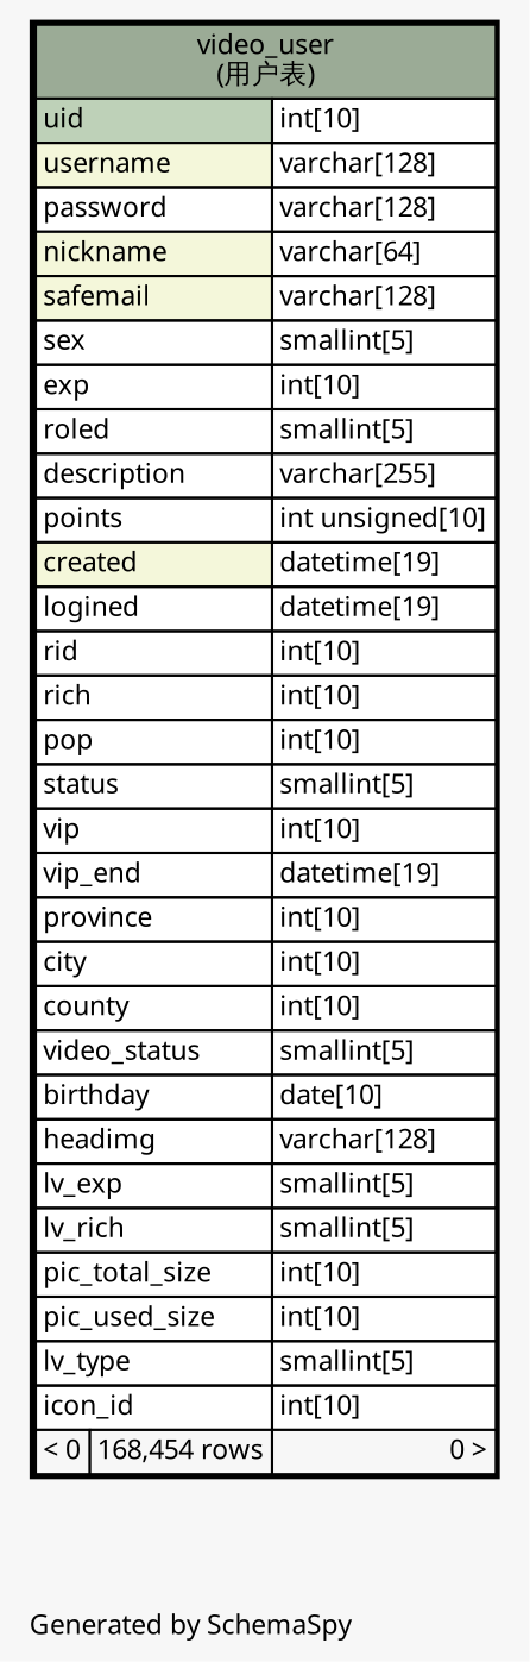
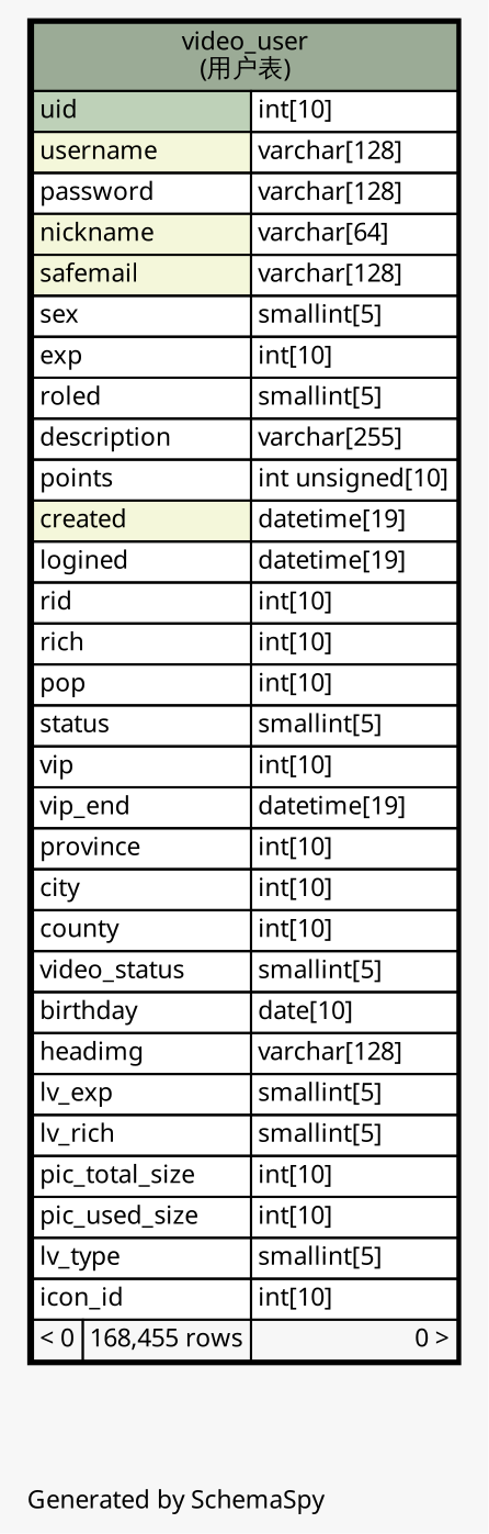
  digraph {
    bgcolor="#f7f7f7"
    fontname="Microsoft YaHei"
    fontsize=11
    label="\nGenerated by SchemaSpy"
    labeljust=l
    nodesep=0.18
    rankdir=RL
    ranksep=0.46
-   n1 [fontname="Microsoft YaHei" fontsize=11 label=<     <TABLE BORDER="2" CELLBORDER="1" CELLSPACING="0" BGCOLOR="#ffffff">       <TR><TD COLSPAN="3" BGCOLOR="#9bab96" ALIGN="CENTER">video_user<br/>(用户表)</TD></TR>       <TR><TD PORT="uid" COLSPAN="2" BGCOLOR="#bed1b8" ALIGN="LEFT">uid</TD><TD PORT="uid.type" ALIGN="LEFT">int[10]</TD></TR>       <TR><TD PORT="username" COLSPAN="2" BGCOLOR="#f4f7da" ALIGN="LEFT">username</TD><TD PORT="username.type" ALIGN="LEFT">varchar[128]</TD></TR>       <TR><TD PORT="password" COLSPAN="2" ALIGN="LEFT">password</TD><TD PORT="password.type" ALIGN="LEFT">varchar[128]</TD></TR>       <TR><TD PORT="nickname" COLSPAN="2" BGCOLOR="#f4f7da" ALIGN="LEFT">nickname</TD><TD PORT="nickname.type" ALIGN="LEFT">varchar[64]</TD></TR>       <TR><TD PORT="safemail" COLSPAN="2" BGCOLOR="#f4f7da" ALIGN="LEFT">safemail</TD><TD PORT="safemail.type" ALIGN="LEFT">varchar[128]</TD></TR>       <TR><TD PORT="sex" COLSPAN="2" ALIGN="LEFT">sex</TD><TD PORT="sex.type" ALIGN="LEFT">smallint[5]</TD></TR>       <TR><TD PORT="exp" COLSPAN="2" ALIGN="LEFT">exp</TD><TD PORT="exp.type" ALIGN="LEFT">int[10]</TD></TR>       <TR><TD PORT="roled" COLSPAN="2" ALIGN="LEFT">roled</TD><TD PORT="roled.type" ALIGN="LEFT">smallint[5]</TD></TR>       <TR><TD PORT="description" COLSPAN="2" ALIGN="LEFT">description</TD><TD PORT="description.type" ALIGN="LEFT">varchar[255]</TD></TR>       <TR><TD PORT="points" COLSPAN="2" ALIGN="LEFT">points</TD><TD PORT="points.type" ALIGN="LEFT">int unsigned[10]</TD></TR>       <TR><TD PORT="created" COLSPAN="2" BGCOLOR="#f4f7da" ALIGN="LEFT">created</TD><TD PORT="created.type" ALIGN="LEFT">datetime[19]</TD></TR>       <TR><TD PORT="logined" COLSPAN="2" ALIGN="LEFT">logined</TD><TD PORT="logined.type" ALIGN="LEFT">datetime[19]</TD></TR>       <TR><TD PORT="rid" COLSPAN="2" ALIGN="LEFT">rid</TD><TD PORT="rid.type" ALIGN="LEFT">int[10]</TD></TR>       <TR><TD PORT="rich" COLSPAN="2" ALIGN="LEFT">rich</TD><TD PORT="rich.type" ALIGN="LEFT">int[10]</TD></TR>       <TR><TD PORT="pop" COLSPAN="2" ALIGN="LEFT">pop</TD><TD PORT="pop.type" ALIGN="LEFT">int[10]</TD></TR>       <TR><TD PORT="status" COLSPAN="2" ALIGN="LEFT">status</TD><TD PORT="status.type" ALIGN="LEFT">smallint[5]</TD></TR>       <TR><TD PORT="vip" COLSPAN="2" ALIGN="LEFT">vip</TD><TD PORT="vip.type" ALIGN="LEFT">int[10]</TD></TR>       <TR><TD PORT="vip_end" COLSPAN="2" ALIGN="LEFT">vip_end</TD><TD PORT="vip_end.type" ALIGN="LEFT">datetime[19]</TD></TR>       <TR><TD PORT="province" COLSPAN="2" ALIGN="LEFT">province</TD><TD PORT="province.type" ALIGN="LEFT">int[10]</TD></TR>       <TR><TD PORT="city" COLSPAN="2" ALIGN="LEFT">city</TD><TD PORT="city.type" ALIGN="LEFT">int[10]</TD></TR>       <TR><TD PORT="county" COLSPAN="2" ALIGN="LEFT">county</TD><TD PORT="county.type" ALIGN="LEFT">int[10]</TD></TR>       <TR><TD PORT="video_status" COLSPAN="2" ALIGN="LEFT">video_status</TD><TD PORT="video_status.type" ALIGN="LEFT">smallint[5]</TD></TR>       <TR><TD PORT="birthday" COLSPAN="2" ALIGN="LEFT">birthday</TD><TD PORT="birthday.type" ALIGN="LEFT">date[10]</TD></TR>       <TR><TD PORT="headimg" COLSPAN="2" ALIGN="LEFT">headimg</TD><TD PORT="headimg.type" ALIGN="LEFT">varchar[128]</TD></TR>       <TR><TD PORT="lv_exp" COLSPAN="2" ALIGN="LEFT">lv_exp</TD><TD PORT="lv_exp.type" ALIGN="LEFT">smallint[5]</TD></TR>       <TR><TD PORT="lv_rich" COLSPAN="2" ALIGN="LEFT">lv_rich</TD><TD PORT="lv_rich.type" ALIGN="LEFT">smallint[5]</TD></TR>       <TR><TD PORT="pic_total_size" COLSPAN="2" ALIGN="LEFT">pic_total_size</TD><TD PORT="pic_total_size.type" ALIGN="LEFT">int[10]</TD></TR>       <TR><TD PORT="pic_used_size" COLSPAN="2" ALIGN="LEFT">pic_used_size</TD><TD PORT="pic_used_size.type" ALIGN="LEFT">int[10]</TD></TR>       <TR><TD PORT="lv_type" COLSPAN="2" ALIGN="LEFT">lv_type</TD><TD PORT="lv_type.type" ALIGN="LEFT">smallint[5]</TD></TR>       <TR><TD PORT="icon_id" COLSPAN="2" ALIGN="LEFT">icon_id</TD><TD PORT="icon_id.type" ALIGN="LEFT">int[10]</TD></TR>       <TR><TD ALIGN="LEFT" BGCOLOR="#f7f7f7">&lt; 0</TD><TD ALIGN="RIGHT" BGCOLOR="#f7f7f7">168,454 rows</TD><TD ALIGN="RIGHT" BGCOLOR="#f7f7f7">0 &gt;</TD></TR>     </TABLE>> shape=plaintext]
+   n1 [fontname="Microsoft YaHei" fontsize=11 label=<     <TABLE BORDER="2" CELLBORDER="1" CELLSPACING="0" BGCOLOR="#ffffff">       <TR><TD COLSPAN="3" BGCOLOR="#9bab96" ALIGN="CENTER">video_user<br/>(用户表)</TD></TR>       <TR><TD PORT="uid" COLSPAN="2" BGCOLOR="#bed1b8" ALIGN="LEFT">uid</TD><TD PORT="uid.type" ALIGN="LEFT">int[10]</TD></TR>       <TR><TD PORT="username" COLSPAN="2" BGCOLOR="#f4f7da" ALIGN="LEFT">username</TD><TD PORT="username.type" ALIGN="LEFT">varchar[128]</TD></TR>       <TR><TD PORT="password" COLSPAN="2" ALIGN="LEFT">password</TD><TD PORT="password.type" ALIGN="LEFT">varchar[128]</TD></TR>       <TR><TD PORT="nickname" COLSPAN="2" BGCOLOR="#f4f7da" ALIGN="LEFT">nickname</TD><TD PORT="nickname.type" ALIGN="LEFT">varchar[64]</TD></TR>       <TR><TD PORT="safemail" COLSPAN="2" BGCOLOR="#f4f7da" ALIGN="LEFT">safemail</TD><TD PORT="safemail.type" ALIGN="LEFT">varchar[128]</TD></TR>       <TR><TD PORT="sex" COLSPAN="2" ALIGN="LEFT">sex</TD><TD PORT="sex.type" ALIGN="LEFT">smallint[5]</TD></TR>       <TR><TD PORT="exp" COLSPAN="2" ALIGN="LEFT">exp</TD><TD PORT="exp.type" ALIGN="LEFT">int[10]</TD></TR>       <TR><TD PORT="roled" COLSPAN="2" ALIGN="LEFT">roled</TD><TD PORT="roled.type" ALIGN="LEFT">smallint[5]</TD></TR>       <TR><TD PORT="description" COLSPAN="2" ALIGN="LEFT">description</TD><TD PORT="description.type" ALIGN="LEFT">varchar[255]</TD></TR>       <TR><TD PORT="points" COLSPAN="2" ALIGN="LEFT">points</TD><TD PORT="points.type" ALIGN="LEFT">int unsigned[10]</TD></TR>       <TR><TD PORT="created" COLSPAN="2" BGCOLOR="#f4f7da" ALIGN="LEFT">created</TD><TD PORT="created.type" ALIGN="LEFT">datetime[19]</TD></TR>       <TR><TD PORT="logined" COLSPAN="2" ALIGN="LEFT">logined</TD><TD PORT="logined.type" ALIGN="LEFT">datetime[19]</TD></TR>       <TR><TD PORT="rid" COLSPAN="2" ALIGN="LEFT">rid</TD><TD PORT="rid.type" ALIGN="LEFT">int[10]</TD></TR>       <TR><TD PORT="rich" COLSPAN="2" ALIGN="LEFT">rich</TD><TD PORT="rich.type" ALIGN="LEFT">int[10]</TD></TR>       <TR><TD PORT="pop" COLSPAN="2" ALIGN="LEFT">pop</TD><TD PORT="pop.type" ALIGN="LEFT">int[10]</TD></TR>       <TR><TD PORT="status" COLSPAN="2" ALIGN="LEFT">status</TD><TD PORT="status.type" ALIGN="LEFT">smallint[5]</TD></TR>       <TR><TD PORT="vip" COLSPAN="2" ALIGN="LEFT">vip</TD><TD PORT="vip.type" ALIGN="LEFT">int[10]</TD></TR>       <TR><TD PORT="vip_end" COLSPAN="2" ALIGN="LEFT">vip_end</TD><TD PORT="vip_end.type" ALIGN="LEFT">datetime[19]</TD></TR>       <TR><TD PORT="province" COLSPAN="2" ALIGN="LEFT">province</TD><TD PORT="province.type" ALIGN="LEFT">int[10]</TD></TR>       <TR><TD PORT="city" COLSPAN="2" ALIGN="LEFT">city</TD><TD PORT="city.type" ALIGN="LEFT">int[10]</TD></TR>       <TR><TD PORT="county" COLSPAN="2" ALIGN="LEFT">county</TD><TD PORT="county.type" ALIGN="LEFT">int[10]</TD></TR>       <TR><TD PORT="video_status" COLSPAN="2" ALIGN="LEFT">video_status</TD><TD PORT="video_status.type" ALIGN="LEFT">smallint[5]</TD></TR>       <TR><TD PORT="birthday" COLSPAN="2" ALIGN="LEFT">birthday</TD><TD PORT="birthday.type" ALIGN="LEFT">date[10]</TD></TR>       <TR><TD PORT="headimg" COLSPAN="2" ALIGN="LEFT">headimg</TD><TD PORT="headimg.type" ALIGN="LEFT">varchar[128]</TD></TR>       <TR><TD PORT="lv_exp" COLSPAN="2" ALIGN="LEFT">lv_exp</TD><TD PORT="lv_exp.type" ALIGN="LEFT">smallint[5]</TD></TR>       <TR><TD PORT="lv_rich" COLSPAN="2" ALIGN="LEFT">lv_rich</TD><TD PORT="lv_rich.type" ALIGN="LEFT">smallint[5]</TD></TR>       <TR><TD PORT="pic_total_size" COLSPAN="2" ALIGN="LEFT">pic_total_size</TD><TD PORT="pic_total_size.type" ALIGN="LEFT">int[10]</TD></TR>       <TR><TD PORT="pic_used_size" COLSPAN="2" ALIGN="LEFT">pic_used_size</TD><TD PORT="pic_used_size.type" ALIGN="LEFT">int[10]</TD></TR>       <TR><TD PORT="lv_type" COLSPAN="2" ALIGN="LEFT">lv_type</TD><TD PORT="lv_type.type" ALIGN="LEFT">smallint[5]</TD></TR>       <TR><TD PORT="icon_id" COLSPAN="2" ALIGN="LEFT">icon_id</TD><TD PORT="icon_id.type" ALIGN="LEFT">int[10]</TD></TR>       <TR><TD ALIGN="LEFT" BGCOLOR="#f7f7f7">&lt; 0</TD><TD ALIGN="RIGHT" BGCOLOR="#f7f7f7">168,455 rows</TD><TD ALIGN="RIGHT" BGCOLOR="#f7f7f7">0 &gt;</TD></TR>     </TABLE>> shape=plaintext]
  }
